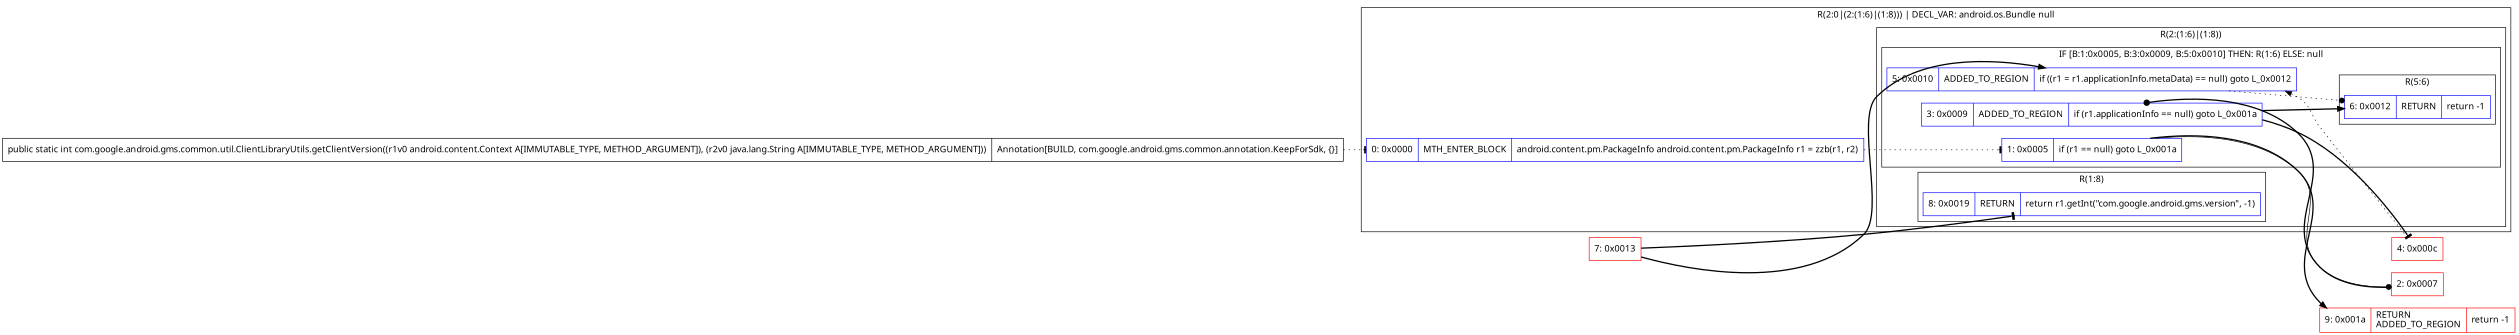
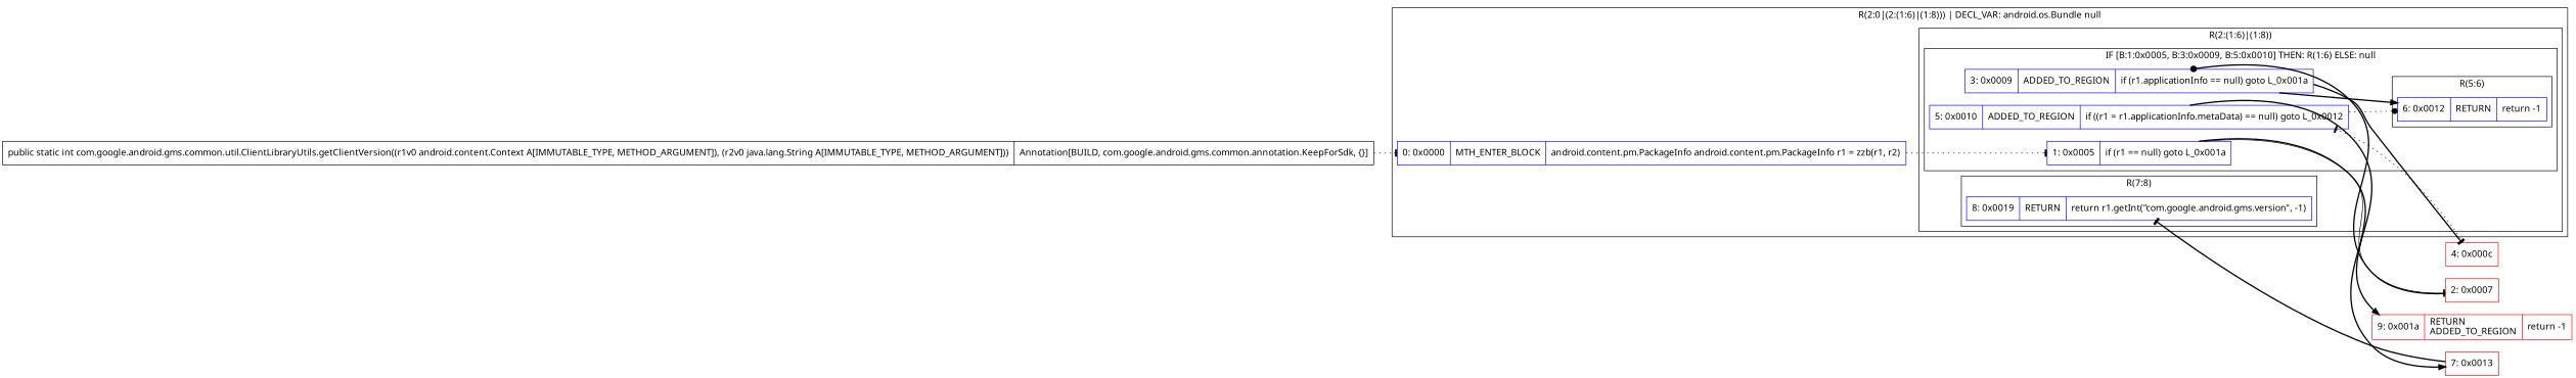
  digraph {
    fontname="Noto Sans"
    rankdir=LR
    node [color=blue fontname="Noto Sans" shape=record]
    edge [arrowhead=tee fontname="Noto Sans" style=bold]
    n1 [label="{6\:\ 0x0012|RETURN\l|return \-1\l}"]
    n2 [label="{1\:\ 0x0005|if (r1 == null) goto L_0x001a\l}"]
    n3 [label="{3\:\ 0x0009|ADDED_TO_REGION\l|if (r1.applicationInfo == null) goto L_0x001a\l}"]
    n4 [label="{5\:\ 0x0010|ADDED_TO_REGION\l|if ((r1 = r1.applicationInfo.metaData) == null) goto L_0x0012\l}"]
    n5 [label="{8\:\ 0x0019|RETURN\l|return r1.getInt(\"com.google.android.gms.version\", \-1)\l}"]
    n6 [label="{0\:\ 0x0000|MTH_ENTER_BLOCK\l|android.content.pm.PackageInfo android.content.pm.PackageInfo r1 = zzb(r1, r2)\l}"]
    n7 [color=red label="{2\:\ 0x0007}"]
    n8 [color=red label="{9\:\ 0x001a|RETURN\lADDED_TO_REGION\l|return \-1\l}"]
    n9 [color=red label="{4\:\ 0x000c}"]
    n10 [color=red label="{7\:\ 0x0013}"]
    n11 [label="{public static int com.google.android.gms.common.util.ClientLibraryUtils.getClientVersion((r1v0 android.content.Context A[IMMUTABLE_TYPE, METHOD_ARGUMENT]), (r2v0 java.lang.String A[IMMUTABLE_TYPE, METHOD_ARGUMENT]))  | Annotation[BUILD, com.google.android.gms.common.annotation.KeepForSdk, \{\}]\l}" color=""]
    subgraph cluster_1 {
      label="R(2:0|(2:(1:6)|(1:8))) | DECL_VAR: android.os.Bundle null\l"
      n6
      subgraph cluster_2 {
        label="R(2:(1:6)|(1:8))"
        subgraph cluster_3 {
          label="IF [B:1:0x0005, B:3:0x0009, B:5:0x0010] THEN: R(1:6) ELSE: null"
          n2
          n3
          n4
          subgraph cluster_4 {
            label="R(5:6)"
            n1
          }
        }
        subgraph cluster_5 {
-         label="R(1:8)"
+         label="R(7:8)"
          n5
        }
      }
    }
-   n2 -> n7 [arrowhead=dot style=solid]
+   n2 -> n7 [style=solid]
    n2 -> n8 [arrowhead=normal]
    n3 -> n1 [arrowhead=normal]
    n3 -> n9
    n4 -> n1 [arrowhead=dot style=dotted]
-   n10 -> n4 [arrowhead=normal]
+   n4 -> n10 [arrowhead=normal]
    n6 -> n2 [style=dotted]
    n7 -> n3 [arrowhead=dot]
-   n9 -> n4 [arrowhead=normal style=dotted]
+   n9 -> n4 [style=dotted]
    n10 -> n5
    n11 -> n6 [style=dotted]
  }
